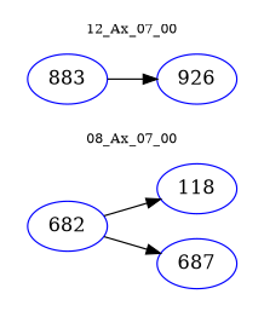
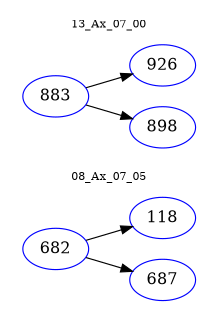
  digraph {
    rankdir=LR
    node [color=blue]
    edge [color=black]
    n1 [label=682]
    n2 [label=687]
    n3 [label=118]
    n4 [label=883]
+   n5 [label=898]
    n6 [label=926]
    subgraph cluster_1 {
      color=white
      fontsize=10
-     label="08_Ax_07_00"
+     label="08_Ax_07_05"
      n1
      n2
      n3
    }
    subgraph cluster_2 {
      color=white
      fontsize=10
-     label="12_Ax_07_00"
+     label="13_Ax_07_00"
      n4
+     n5
      n6
    }
    n1 -> n2
    n1 -> n3
+   n4 -> n5
    n4 -> n6
  }
